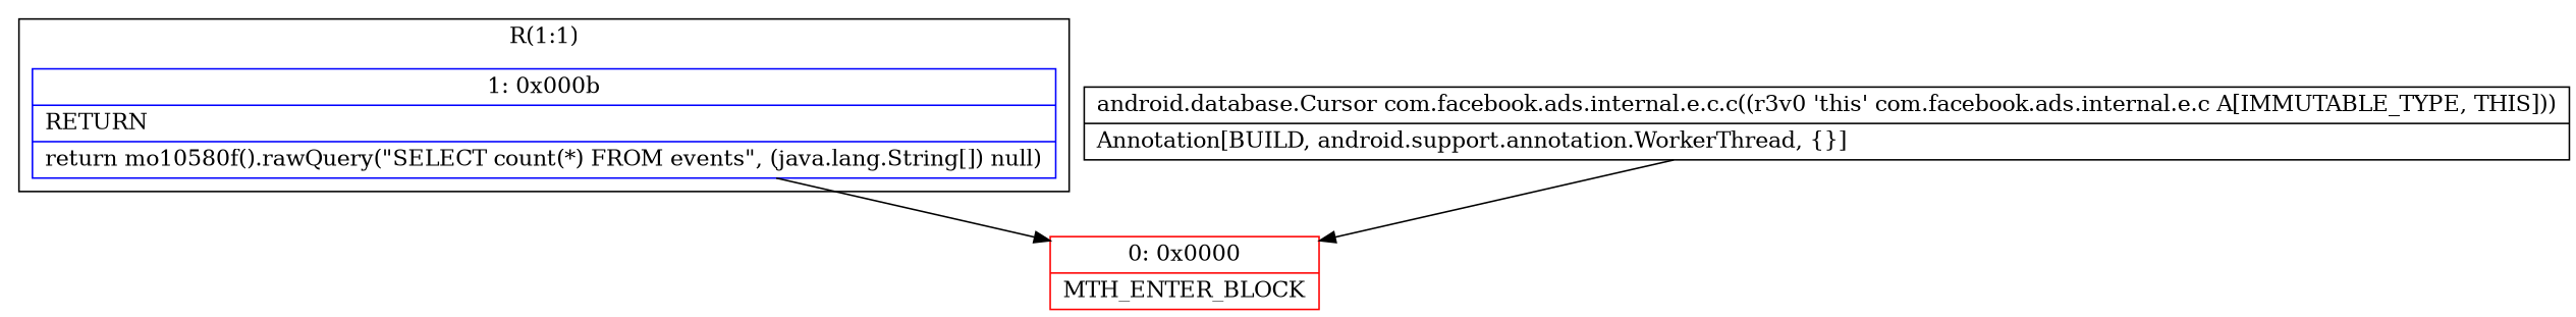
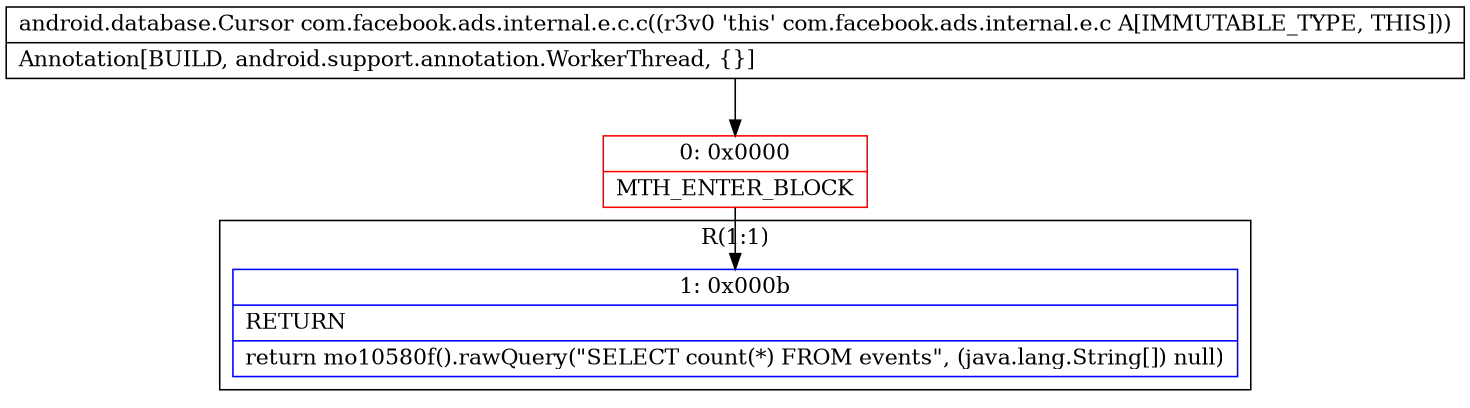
  digraph {
    node [shape=record]
    n1 [color=blue label="{1\:\ 0x000b|RETURN\l|return mo10580f().rawQuery(\"SELECT count(*) FROM events\", (java.lang.String[]) null)\l}"]
    n2 [color=red label="{0\:\ 0x0000|MTH_ENTER_BLOCK\l}"]
    n3 [label="{android.database.Cursor com.facebook.ads.internal.e.c.c((r3v0 'this' com.facebook.ads.internal.e.c A[IMMUTABLE_TYPE, THIS]))  | Annotation[BUILD, android.support.annotation.WorkerThread, \{\}]\l}"]
    subgraph cluster_1 {
      label="R(1:1)"
      n1
    }
-   n1 -> n2
+   n2 -> n1
    n3 -> n2
  }
